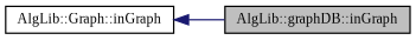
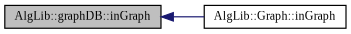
  digraph {
    rankdir=LR
    fontname="Liberation Serif"
    node [color=black fontname="Liberation Serif" fontsize=10 shape=record style=filled]
    n1 [fillcolor=grey75 fontcolor=black height=0.2 label="AlgLib::graphDB::inGraph" width=0.4]
    n2 [fillcolor=white height=0.2 label="AlgLib::Graph::inGraph" width=0.4]
-   n2 -> n1 [color=midnightblue dir=back fontname="Liberation Serif" fontsize=10 labelfontname=Helvetica labelfontsize=10 style=solid]
+   n1 -> n2 [color=midnightblue dir=back fontname="Liberation Serif" fontsize=10 labelfontname=Helvetica labelfontsize=10 style=solid]
  }
